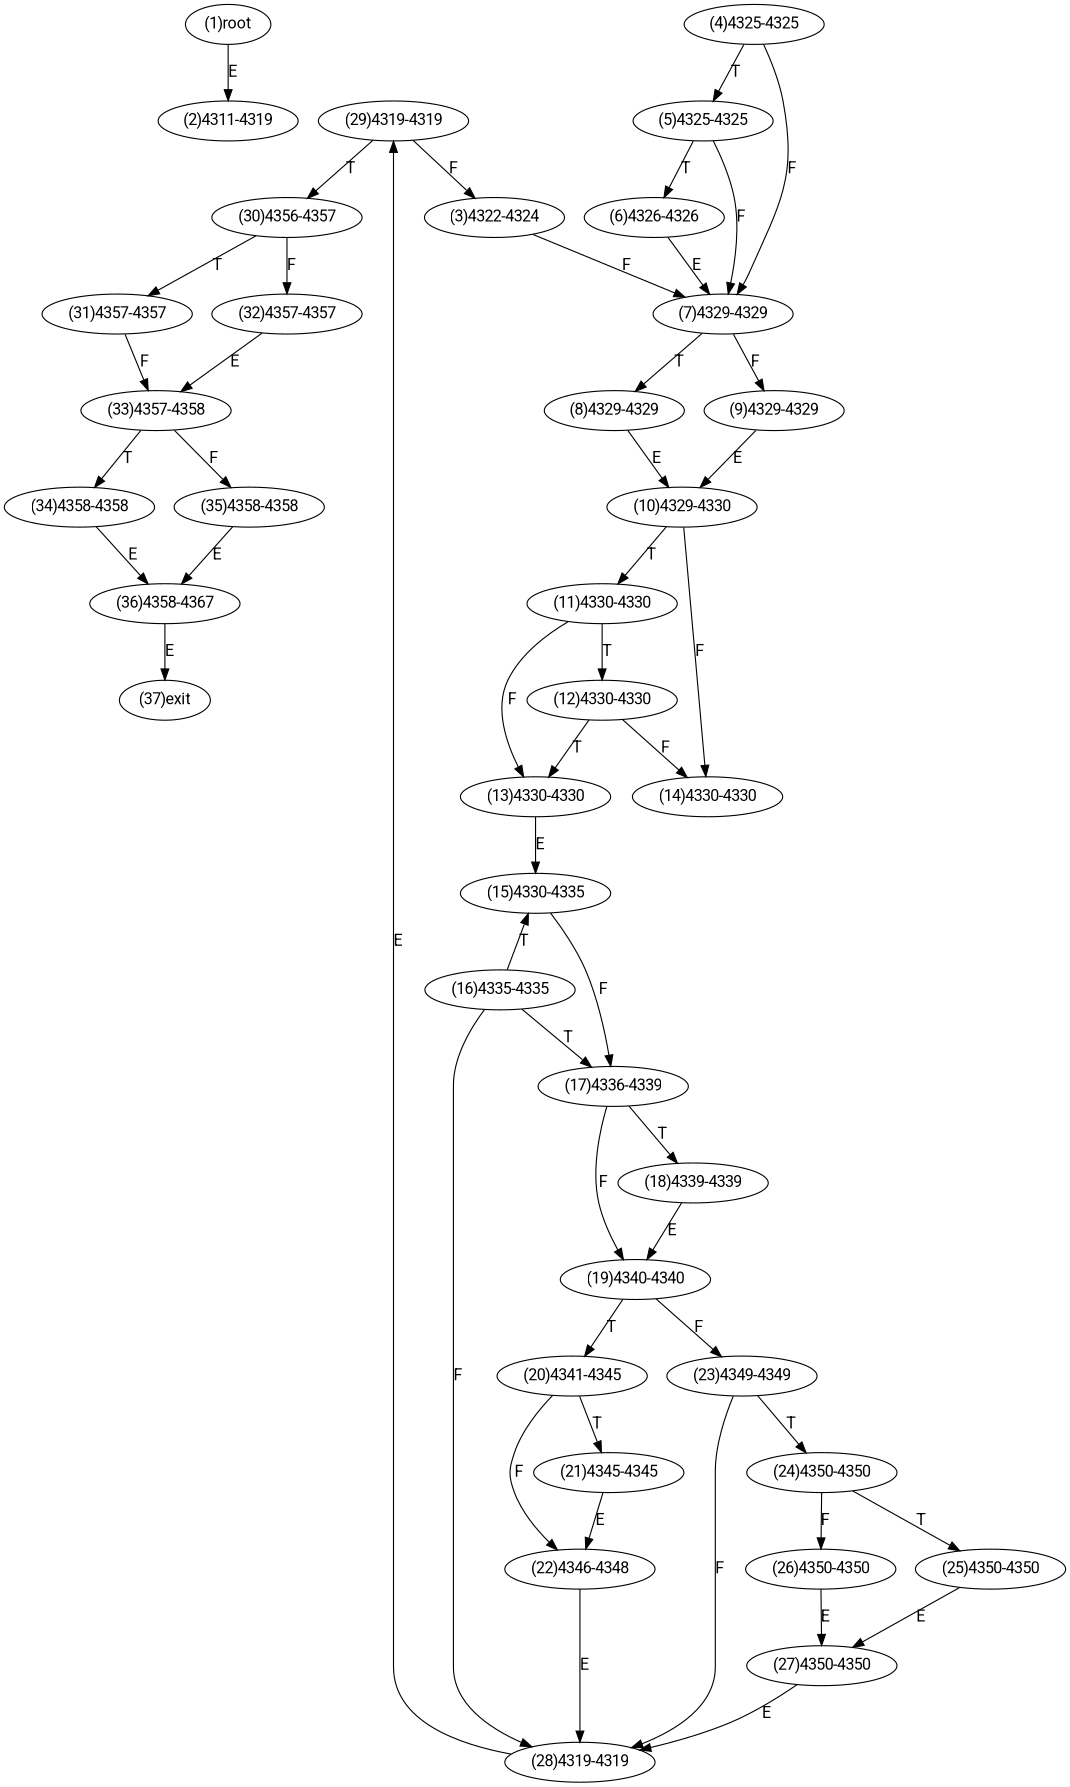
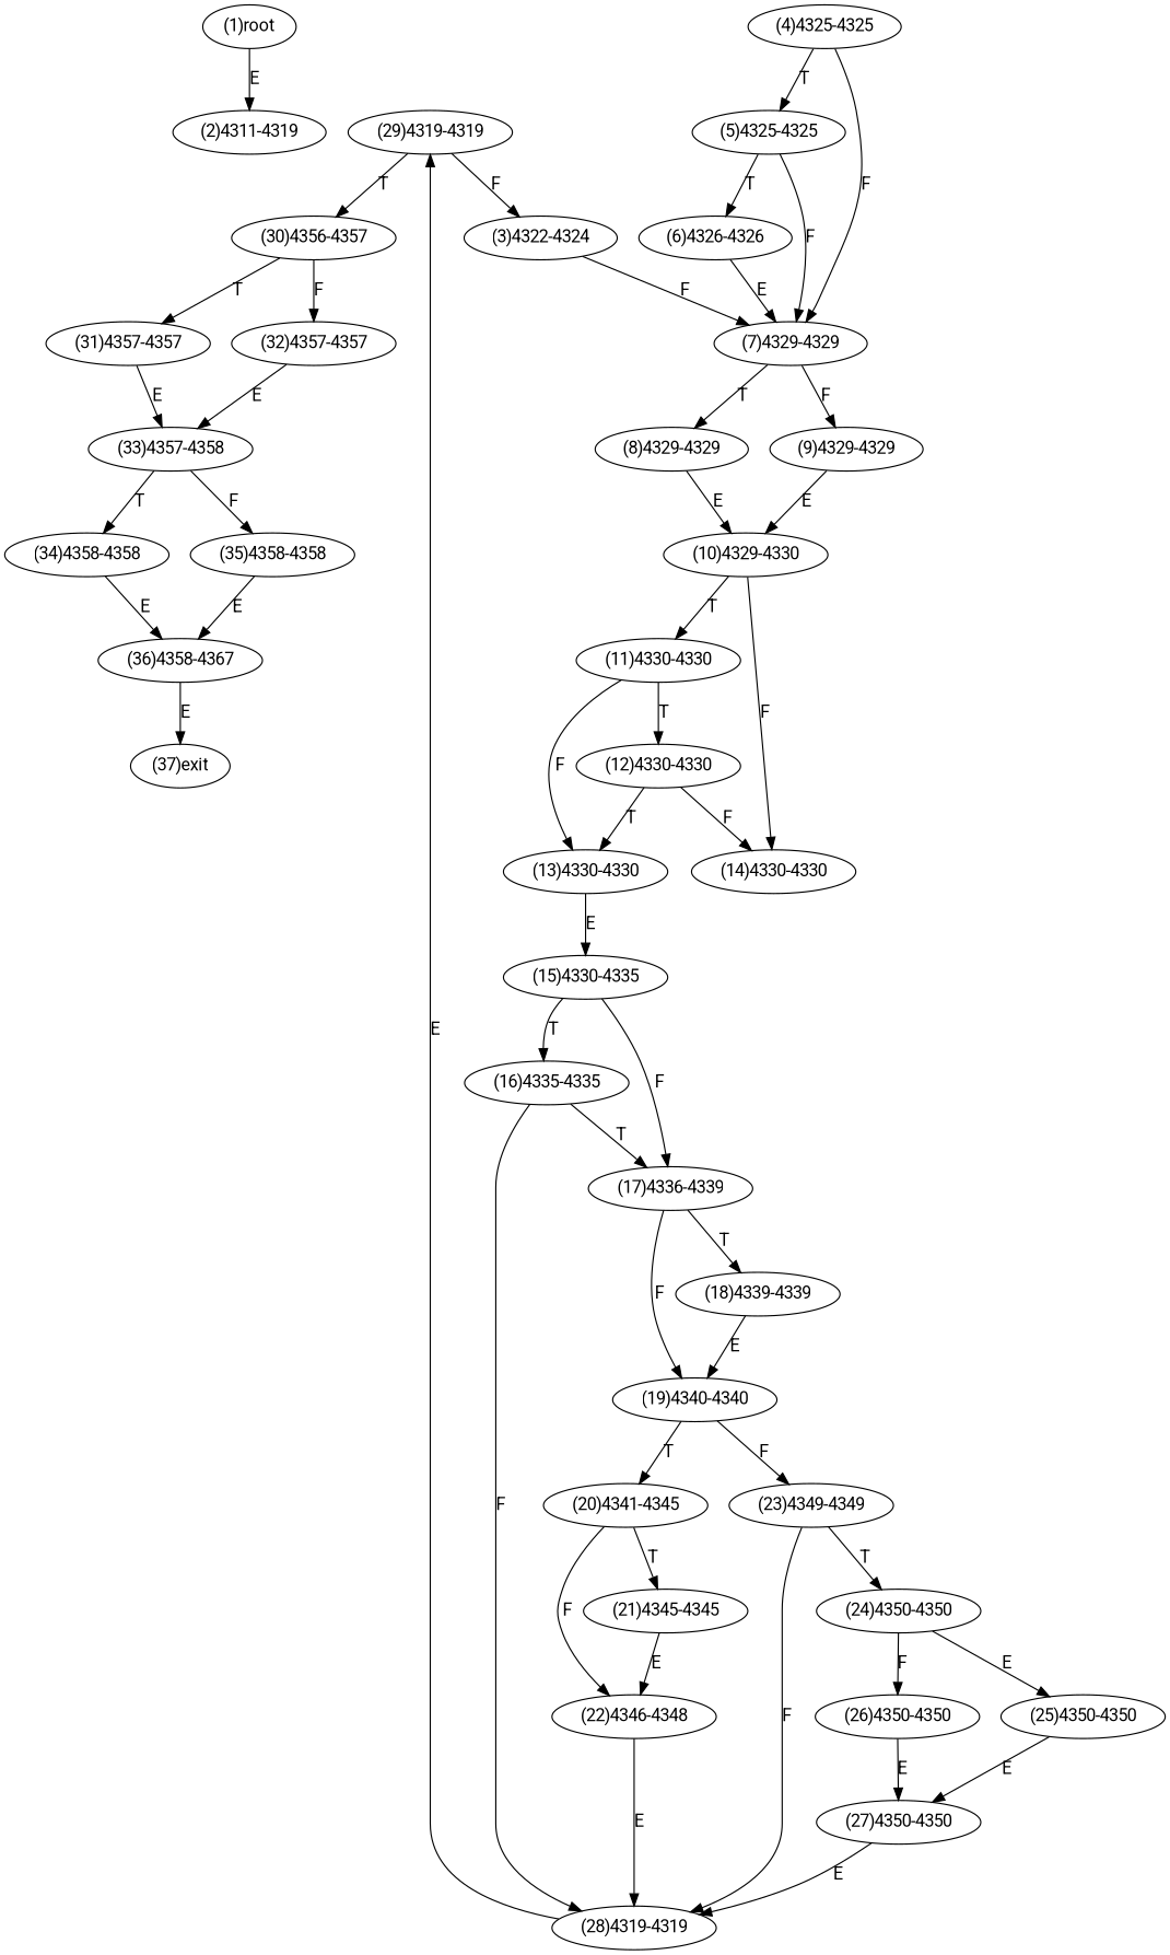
  digraph {
    fontname=Roboto
    node [fontname=Roboto]
    edge [fontname=Roboto]
    n1 [label="(1)root"]
    n2 [label="(2)4311-4319"]
    n3 [label="(29)4319-4319"]
    n4 [label="(3)4322-4324"]
    n5 [label="(30)4356-4357"]
    n6 [label="(7)4329-4329"]
    n7 [label="(4)4325-4325"]
    n8 [label="(5)4325-4325"]
    n9 [label="(8)4329-4329"]
    n10 [label="(9)4329-4329"]
    n11 [label="(6)4326-4326"]
    n12 [label="(10)4329-4330"]
    n13 [label="(11)4330-4330"]
    n14 [label="(14)4330-4330"]
    n15 [label="(12)4330-4330"]
    n16 [label="(13)4330-4330"]
    n17 [label="(15)4330-4335"]
    n18 [label="(17)4336-4339"]
    n19 [label="(16)4335-4335"]
    n20 [label="(19)4340-4340"]
    n21 [label="(18)4339-4339"]
    n22 [label="(28)4319-4319"]
    n23 [label="(20)4341-4345"]
    n24 [label="(23)4349-4349"]
    n25 [label="(21)4345-4345"]
    n26 [label="(22)4346-4348"]
    n27 [label="(24)4350-4350"]
    n28 [label="(25)4350-4350"]
    n29 [label="(26)4350-4350"]
    n30 [label="(27)4350-4350"]
    n31 [label="(31)4357-4357"]
    n32 [label="(32)4357-4357"]
    n33 [label="(33)4357-4358"]
    n34 [label="(34)4358-4358"]
    n35 [label="(35)4358-4358"]
    n36 [label="(36)4358-4367"]
    n37 [label="(37)exit"]
    n1 -> n2 [label=E]
    n3 -> n4 [label=F]
    n3 -> n5 [label=T]
    n4 -> n6 [label=F]
    n5 -> n31 [label=T]
    n5 -> n32 [label=F]
    n6 -> n9 [label=T]
    n6 -> n10 [label=F]
    n7 -> n6 [label=F]
    n7 -> n8 [label=T]
    n8 -> n6 [label=F]
    n8 -> n11 [label=T]
    n9 -> n12 [label=E]
    n10 -> n12 [label=E]
    n11 -> n6 [label=E]
    n12 -> n13 [label=T]
    n12 -> n14 [label=F]
    n13 -> n15 [label=T]
    n13 -> n16 [label=F]
    n15 -> n14 [label=F]
    n15 -> n16 [label=T]
    n16 -> n17 [label=E]
    n17 -> n18 [label=F]
-   n19 -> n17 [label=T]
+   n17 -> n19 [label=T]
    n18 -> n20 [label=F]
    n18 -> n21 [label=T]
    n19 -> n18 [label=T]
    n19 -> n22 [label=F]
    n20 -> n23 [label=T]
    n20 -> n24 [label=F]
    n21 -> n20 [label=E]
    n22 -> n3 [label=E]
    n23 -> n25 [label=T]
    n23 -> n26 [label=F]
    n24 -> n22 [label=F]
    n24 -> n27 [label=T]
    n25 -> n26 [label=E]
    n26 -> n22 [label=E]
-   n27 -> n28 [label=T]
+   n27 -> n28 [label=E]
    n27 -> n29 [label=F]
    n28 -> n30 [label=E]
    n29 -> n30 [label=E]
    n30 -> n22 [label=E]
-   n31 -> n33 [label=F]
+   n31 -> n33 [label=E]
    n32 -> n33 [label=E]
    n33 -> n34 [label=T]
    n33 -> n35 [label=F]
    n34 -> n36 [label=E]
    n35 -> n36 [label=E]
    n36 -> n37 [label=E]
  }
